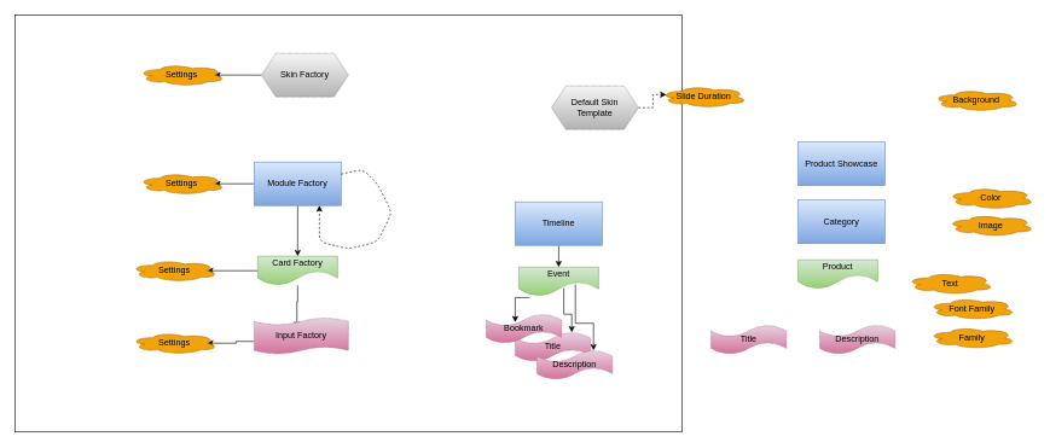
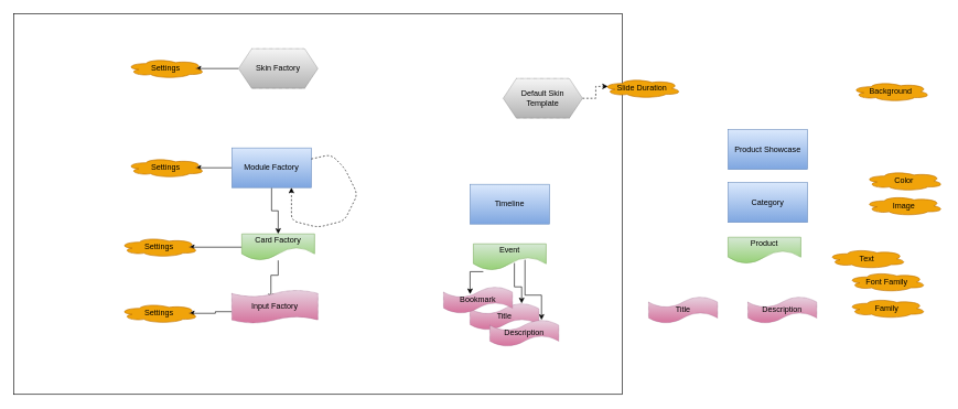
  <mxCell id="0" />
  <mxCell id="1" parent="0" />
  <mxCell id="2" value="" style="rounded=0;whiteSpace=wrap;html=1;" parent="1" vertex="1"><mxGeometry x="20" y="20.5" width="920" height="575" as="geometry" /></mxCell>
  <mxCell id="3" style="edgeStyle=orthogonalEdgeStyle;rounded=0;orthogonalLoop=1;jettySize=auto;html=1;exitX=0.5;exitY=1;exitDx=0;exitDy=0;entryX=0.5;entryY=0;entryDx=0;entryDy=0;" parent="1" source="5" target="9" edge="1"><mxGeometry relative="1" as="geometry" /></mxCell>
  <mxCell id="4" style="edgeStyle=orthogonalEdgeStyle;rounded=0;orthogonalLoop=1;jettySize=auto;html=1;exitX=0;exitY=0.5;exitDx=0;exitDy=0;entryX=0.875;entryY=0.5;entryDx=0;entryDy=0;entryPerimeter=0;" parent="1" source="5" target="10" edge="1"><mxGeometry relative="1" as="geometry" /></mxCell>
  <mxCell id="5" value="Module Factory" style="rounded=0;whiteSpace=wrap;html=1;fillColor=#dae8fc;strokeColor=#6c8ebf;gradientColor=#7ea6e0;" parent="1" vertex="1"><mxGeometry x="350" y="223" width="120" height="60" as="geometry" /></mxCell>
  <mxCell id="6" value="" style="endArrow=classic;html=1;dashed=1;fontFamily=Helvetica;fontSize=11;fontColor=rgb(0, 0, 0);align=center;strokeColor=rgb(0, 0, 0);entryX=0.75;entryY=1;entryDx=0;entryDy=0;" parent="1" source="5" target="5" edge="1"><mxGeometry width="50" height="50" relative="1" as="geometry"><mxPoint x="1020" y="383" as="sourcePoint" /><mxPoint x="440" y="303" as="targetPoint" /><Array as="points"><mxPoint x="500" y="233" /><mxPoint x="520" y="253" /><mxPoint x="540" y="293" /><mxPoint x="520" y="333" /><mxPoint x="480" y="343" /><mxPoint x="440" y="333" /></Array></mxGeometry></mxCell>
  <mxCell id="7" style="edgeStyle=orthogonalEdgeStyle;rounded=0;orthogonalLoop=1;jettySize=auto;html=1;exitX=0;exitY=0.5;exitDx=0;exitDy=0;entryX=0.875;entryY=0.5;entryDx=0;entryDy=0;entryPerimeter=0;" parent="1" source="9" target="11" edge="1"><mxGeometry relative="1" as="geometry" /></mxCell>
  <mxCell id="8" style="edgeStyle=orthogonalEdgeStyle;rounded=0;orthogonalLoop=1;jettySize=auto;html=1;entryX=0.454;entryY=0.28;entryDx=0;entryDy=0;entryPerimeter=0;" parent="1" source="9" target="34" edge="1"><mxGeometry relative="1" as="geometry" /></mxCell>
- <mxCell id="9" value="Card Factory" style="shape=document;whiteSpace=wrap;html=1;boundedLbl=1;size=0.5;fillColor=#d5e8d4;gradientColor=#97d077;strokeColor=#82b366;" parent="1" vertex="1"><mxGeometry x="355" y="353" width="110" height="40" as="geometry" /></mxCell>
+ <mxCell id="9" value="Card Factory" style="shape=document;whiteSpace=wrap;html=1;boundedLbl=1;size=0.5;fillColor=#d5e8d4;gradientColor=#97d077;strokeColor=#82b366;" parent="1" vertex="1"><mxGeometry x="365" y="353" width="110" height="40" as="geometry" /></mxCell>
  <mxCell id="10" value="Settings" style="ellipse;shape=cloud;whiteSpace=wrap;html=1;fillColor=#f0a30a;strokeColor=#BD7000;fontColor=#000000;" parent="1" vertex="1"><mxGeometry x="190" y="238" width="120" height="30" as="geometry" /></mxCell>
  <mxCell id="11" value="Settings" style="ellipse;shape=cloud;whiteSpace=wrap;html=1;fillColor=#f0a30a;strokeColor=#BD7000;fontColor=#000000;" parent="1" vertex="1"><mxGeometry x="180" y="358" width="120" height="30" as="geometry" /></mxCell>
  <mxCell id="12" style="edgeStyle=orthogonalEdgeStyle;rounded=0;orthogonalLoop=1;jettySize=auto;html=1;exitX=0;exitY=0.5;exitDx=0;exitDy=0;entryX=0.875;entryY=0.5;entryDx=0;entryDy=0;entryPerimeter=0;" parent="1" source="13" target="14" edge="1"><mxGeometry relative="1" as="geometry" /></mxCell>
  <mxCell id="13" value="Skin Factory" style="shape=hexagon;perimeter=hexagonPerimeter2;whiteSpace=wrap;html=1;fixedSize=1;fontFamily=Helvetica;fontSize=12;align=center;strokeColor=#666666;fillColor=#f5f5f5;gradientColor=#b3b3b3;dashed=1;dashPattern=1 1;" parent="1" vertex="1"><mxGeometry x="360" y="73" width="120" height="60" as="geometry" /></mxCell>
  <mxCell id="14" value="Settings" style="ellipse;shape=cloud;whiteSpace=wrap;html=1;fillColor=#f0a30a;strokeColor=#BD7000;fontColor=#000000;" parent="1" vertex="1"><mxGeometry x="190" y="88" width="120" height="30" as="geometry" /></mxCell>
  <mxCell id="15" style="edgeStyle=orthogonalEdgeStyle;rounded=0;orthogonalLoop=1;jettySize=auto;html=1;exitX=1;exitY=0.5;exitDx=0;exitDy=0;entryX=0.07;entryY=0.4;entryDx=0;entryDy=0;entryPerimeter=0;dashed=1;" parent="1" source="16" target="31" edge="1"><mxGeometry relative="1" as="geometry"><mxPoint x="919" y="151.99" as="targetPoint" /></mxGeometry></mxCell>
  <mxCell id="16" value="Default Skin &lt;br&gt;Template" style="shape=hexagon;perimeter=hexagonPerimeter2;whiteSpace=wrap;html=1;fixedSize=1;fontFamily=Helvetica;fontSize=12;align=center;strokeColor=#666666;fillColor=#f5f5f5;gradientColor=#b3b3b3;dashed=1;dashPattern=1 1;" parent="1" vertex="1"><mxGeometry x="760" y="118" width="120" height="60" as="geometry" /></mxCell>
- <mxCell id="17" style="edgeStyle=orthogonalEdgeStyle;rounded=0;orthogonalLoop=1;jettySize=auto;html=1;exitX=0.5;exitY=1;exitDx=0;exitDy=0;entryX=0.5;entryY=0;entryDx=0;entryDy=0;" parent="1" source="18" target="22" edge="1"><mxGeometry relative="1" as="geometry" /></mxCell>
  <mxCell id="18" value="Timeline" style="rounded=0;whiteSpace=wrap;html=1;fillColor=#dae8fc;strokeColor=#6c8ebf;gradientColor=#7ea6e0;" parent="1" vertex="1"><mxGeometry x="710" y="278" width="120" height="60" as="geometry" /></mxCell>
  <mxCell id="19" style="edgeStyle=orthogonalEdgeStyle;rounded=0;orthogonalLoop=1;jettySize=auto;html=1;exitX=0.136;exitY=1.05;exitDx=0;exitDy=0;entryX=0.385;entryY=0.275;entryDx=0;entryDy=0;entryPerimeter=0;exitPerimeter=0;" parent="1" source="22" target="38" edge="1"><mxGeometry relative="1" as="geometry" /></mxCell>
  <mxCell id="20" style="edgeStyle=orthogonalEdgeStyle;rounded=0;orthogonalLoop=1;jettySize=auto;html=1;exitX=0.709;exitY=0.6;exitDx=0;exitDy=0;entryX=0.75;entryY=0;entryDx=0;entryDy=0;entryPerimeter=0;exitPerimeter=0;" parent="1" source="22" target="37" edge="1"><mxGeometry relative="1" as="geometry" /></mxCell>
  <mxCell id="21" style="edgeStyle=orthogonalEdgeStyle;rounded=0;orthogonalLoop=1;jettySize=auto;html=1;exitX=0.564;exitY=0.725;exitDx=0;exitDy=0;entryX=0.75;entryY=0;entryDx=0;entryDy=0;entryPerimeter=0;exitPerimeter=0;" parent="1" source="22" target="36" edge="1"><mxGeometry relative="1" as="geometry" /></mxCell>
  <mxCell id="22" value="Event" style="shape=document;whiteSpace=wrap;html=1;boundedLbl=1;size=0.5;fillColor=#d5e8d4;gradientColor=#97d077;strokeColor=#82b366;" parent="1" vertex="1"><mxGeometry x="715" y="368" width="110" height="40" as="geometry" /></mxCell>
  <mxCell id="23" value="Product Showcase" style="rounded=0;whiteSpace=wrap;html=1;fillColor=#dae8fc;strokeColor=#6c8ebf;gradientColor=#7ea6e0;" parent="1" vertex="1"><mxGeometry x="1100" y="195.5" width="120" height="60" as="geometry" /></mxCell>
  <mxCell id="24" value="Product" style="shape=document;whiteSpace=wrap;html=1;boundedLbl=1;size=0.5;fillColor=#d5e8d4;gradientColor=#97d077;strokeColor=#82b366;" parent="1" vertex="1"><mxGeometry x="1100" y="358" width="110" height="40" as="geometry" /></mxCell>
  <mxCell id="25" value="Category" style="rounded=0;whiteSpace=wrap;html=1;fillColor=#dae8fc;strokeColor=#6c8ebf;gradientColor=#7ea6e0;" parent="1" vertex="1"><mxGeometry x="1100" y="275.5" width="120" height="60" as="geometry" /></mxCell>
  <mxCell id="26" value="Text" style="ellipse;shape=cloud;whiteSpace=wrap;html=1;fillColor=#f0a30a;strokeColor=#BD7000;fontColor=#000000;" parent="1" vertex="1"><mxGeometry x="1250" y="375.5" width="120" height="30" as="geometry" /></mxCell>
  <mxCell id="27" value="Font Family" style="ellipse;shape=cloud;whiteSpace=wrap;html=1;fillColor=#f0a30a;strokeColor=#BD7000;fontColor=#000000;" parent="1" vertex="1"><mxGeometry x="1280" y="410.5" width="120" height="30" as="geometry" /></mxCell>
  <mxCell id="28" value="Family" style="ellipse;shape=cloud;whiteSpace=wrap;html=1;fillColor=#f0a30a;strokeColor=#BD7000;fontColor=#000000;" parent="1" vertex="1"><mxGeometry x="1280" y="450.5" width="120" height="30" as="geometry" /></mxCell>
  <mxCell id="29" value="Background" style="ellipse;shape=cloud;whiteSpace=wrap;html=1;fillColor=#f0a30a;strokeColor=#BD7000;fontColor=#000000;" parent="1" vertex="1"><mxGeometry x="1286" y="123" width="120" height="30" as="geometry" /></mxCell>
  <mxCell id="30" value="Color" style="ellipse;shape=cloud;whiteSpace=wrap;html=1;fillColor=#f0a30a;strokeColor=#BD7000;fontColor=#000000;" parent="1" vertex="1"><mxGeometry x="1306" y="258" width="120" height="30" as="geometry" /></mxCell>
  <mxCell id="31" value="Slide Duration" style="ellipse;shape=cloud;whiteSpace=wrap;html=1;fillColor=#f0a30a;strokeColor=#BD7000;fontColor=#000000;" parent="1" vertex="1"><mxGeometry x="910" y="118" width="120" height="30" as="geometry" /></mxCell>
  <mxCell id="32" value="Image" style="ellipse;shape=cloud;whiteSpace=wrap;html=1;fillColor=#f0a30a;strokeColor=#BD7000;fontColor=#000000;" parent="1" vertex="1"><mxGeometry x="1306" y="295.5" width="120" height="30" as="geometry" /></mxCell>
  <mxCell id="33" style="edgeStyle=orthogonalEdgeStyle;rounded=0;orthogonalLoop=1;jettySize=auto;html=1;exitX=0;exitY=0.65;exitDx=0;exitDy=0;exitPerimeter=0;entryX=0.875;entryY=0.5;entryDx=0;entryDy=0;entryPerimeter=0;" parent="1" source="34" target="35" edge="1"><mxGeometry relative="1" as="geometry" /></mxCell>
  <mxCell id="34" value="Input Factory" style="shape=tape;whiteSpace=wrap;html=1;dashed=1;dashPattern=1 1;fontFamily=Helvetica;fontSize=12;fontColor=rgb(0, 0, 0);align=center;strokeColor=#996185;fillColor=#e6d0de;gradientColor=#d5739d;size=0.2;" parent="1" vertex="1"><mxGeometry x="350" y="438" width="130" height="50" as="geometry" /></mxCell>
  <mxCell id="35" value="Settings" style="ellipse;shape=cloud;whiteSpace=wrap;html=1;fillColor=#f0a30a;strokeColor=#BD7000;fontColor=#000000;" parent="1" vertex="1"><mxGeometry x="180" y="458" width="120" height="30" as="geometry" /></mxCell>
  <mxCell id="36" value="Title" style="shape=tape;whiteSpace=wrap;html=1;dashed=1;dashPattern=1 1;fontFamily=Helvetica;fontSize=12;fontColor=rgb(0, 0, 0);align=center;strokeColor=#996185;fillColor=#e6d0de;gradientColor=#d5739d;" parent="1" vertex="1"><mxGeometry x="710" y="458" width="104" height="40" as="geometry" /></mxCell>
  <mxCell id="37" value="Description" style="shape=tape;whiteSpace=wrap;html=1;dashed=1;dashPattern=1 1;fontFamily=Helvetica;fontSize=12;fontColor=rgb(0, 0, 0);align=center;strokeColor=#996185;fillColor=#e6d0de;gradientColor=#d5739d;" parent="1" vertex="1"><mxGeometry x="740" y="483" width="104" height="40" as="geometry" /></mxCell>
  <mxCell id="38" value="Bookmark" style="shape=tape;whiteSpace=wrap;html=1;dashed=1;dashPattern=1 1;fontFamily=Helvetica;fontSize=12;fontColor=rgb(0, 0, 0);align=center;strokeColor=#996185;fillColor=#e6d0de;gradientColor=#d5739d;" parent="1" vertex="1"><mxGeometry x="670" y="433" width="104" height="40" as="geometry" /></mxCell>
  <mxCell id="39" value="Title" style="shape=tape;whiteSpace=wrap;html=1;dashed=1;dashPattern=1 1;fontFamily=Helvetica;fontSize=12;fontColor=rgb(0, 0, 0);align=center;strokeColor=#996185;fillColor=#e6d0de;gradientColor=#d5739d;" parent="1" vertex="1"><mxGeometry x="980" y="448" width="104" height="40" as="geometry" /></mxCell>
  <mxCell id="40" value="Description" style="shape=tape;whiteSpace=wrap;html=1;dashed=1;dashPattern=1 1;fontFamily=Helvetica;fontSize=12;fontColor=rgb(0, 0, 0);align=center;strokeColor=#996185;fillColor=#e6d0de;gradientColor=#d5739d;" parent="1" vertex="1"><mxGeometry x="1130" y="448" width="104" height="40" as="geometry" /></mxCell>
